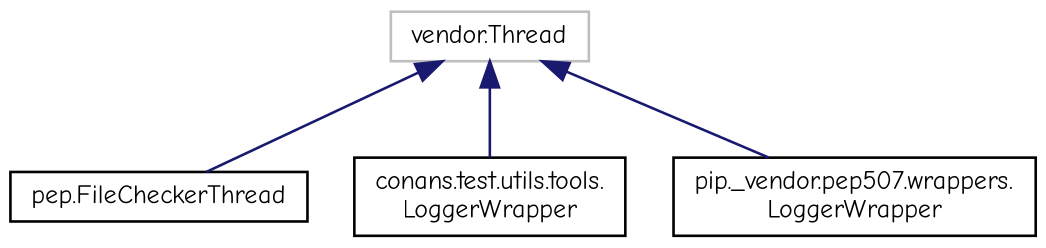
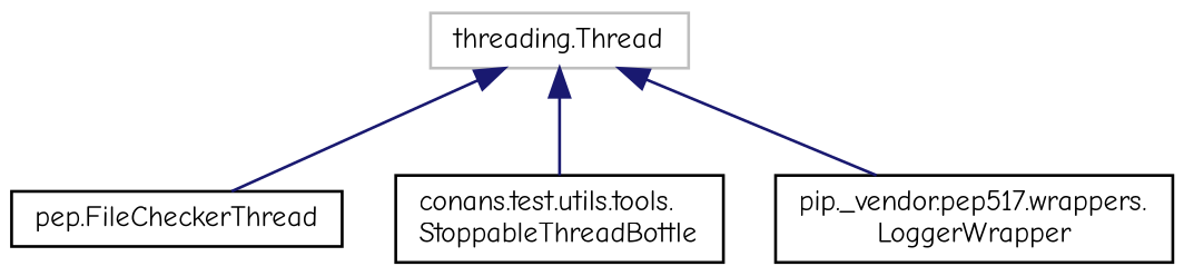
  digraph {
    fontname="Comic Neue"
    rankdir=TB
    node [color=black fillcolor=white fontname="Comic Neue" fontsize=10 shape=record style=filled]
    edge [color=midnightblue dir=back fontname="Comic Neue" fontsize=10 labelfontname=Helvetica labelfontsize=10 style=solid]
-   n1 [color=grey75 height=0.2 label="vendor.Thread" width=0.4]
+   n1 [color=grey75 height=0.2 label="threading.Thread" width=0.4]
    n2 [height=0.2 label="pep.FileCheckerThread" width=0.4]
-   n3 [height=0.2 label="conans.test.utils.tools.\lLoggerWrapper" width=0.4]
-   n4 [height=0.2 label="pip._vendor.pep507.wrappers.\lLoggerWrapper" width=0.4]
+   n3 [height=0.2 label="conans.test.utils.tools.\lStoppableThreadBottle" width=0.4]
+   n4 [height=0.2 label="pip._vendor.pep517.wrappers.\lLoggerWrapper" width=0.4]
    n1 -> n2
    n1 -> n3
    n1 -> n4
  }
